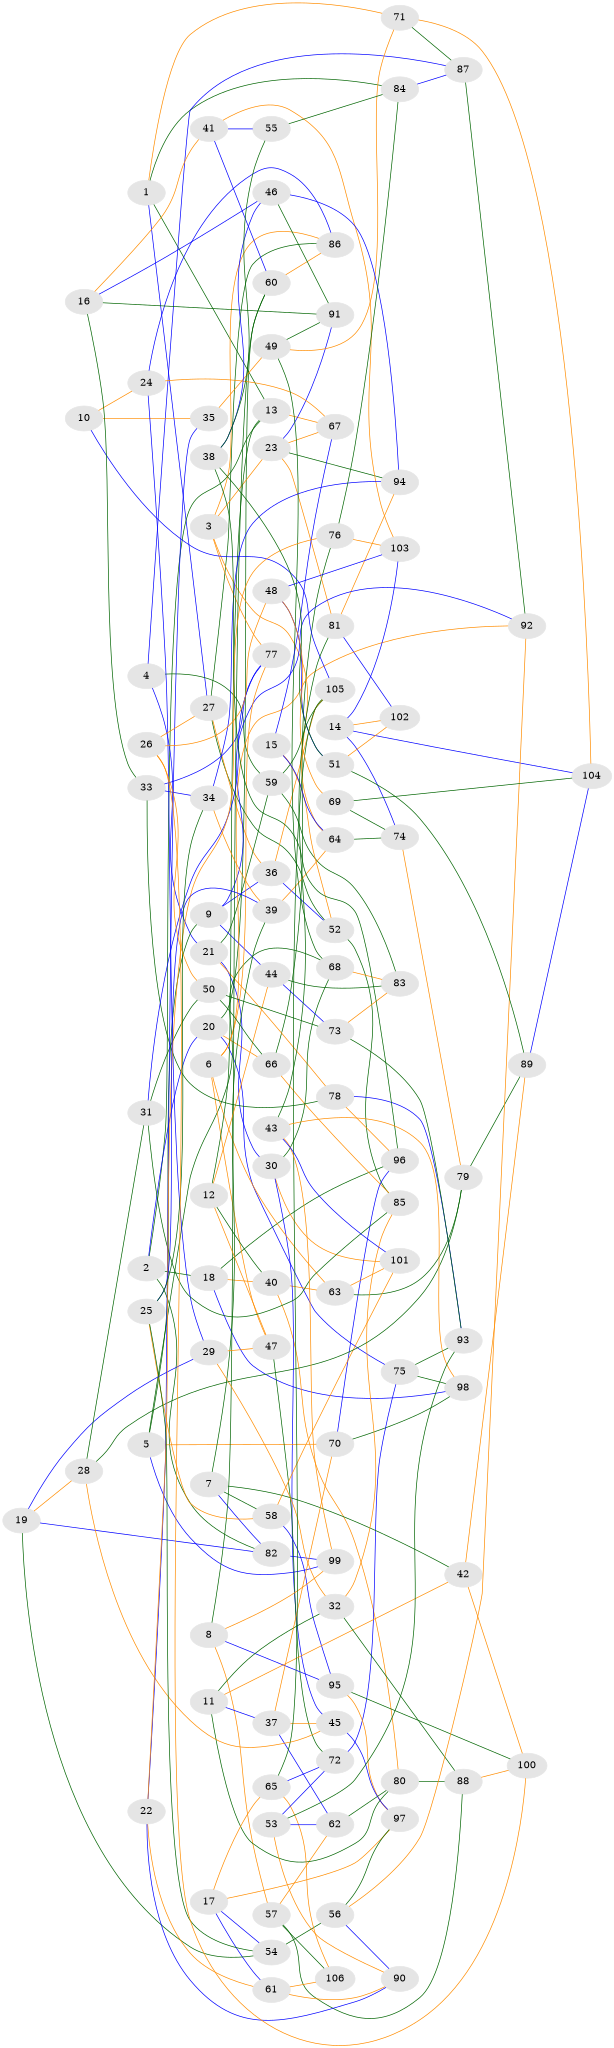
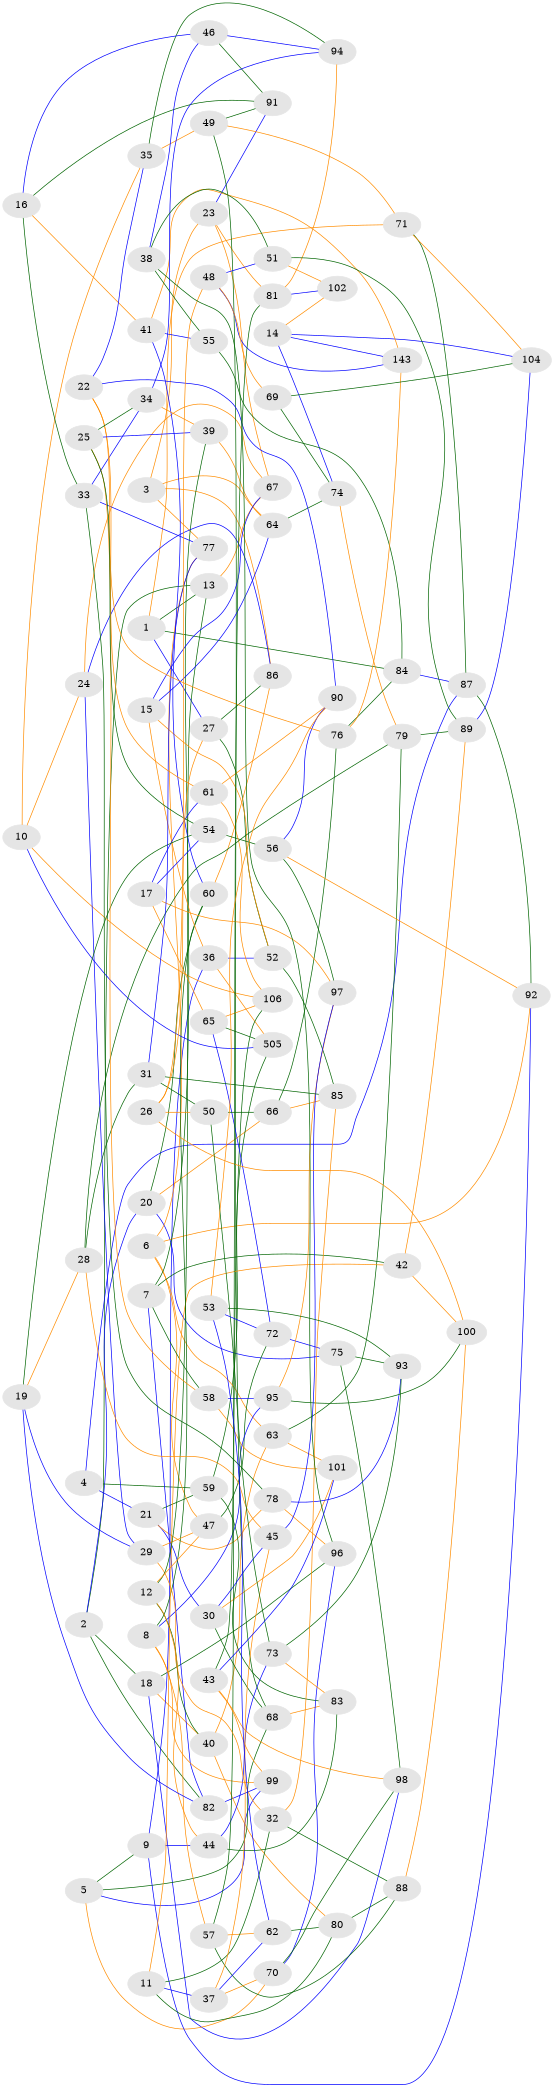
  graph {
    rankdir=LR
    node [color=gray90 style=filled]
    edge [color=darkorange]
    1
    13
    27
    71
    84
    67
    86
    52
    87
    104
    2
    18
    20
    82
    40
    96
    98
    60
    66
    75
    99
    3
    23
    64
    77
    91
    81
    74
    4
    21
    59
    30
    78
-   105
+   105 [label=505]
    83
    92
    5
    9
    68
    70
    36
    44
    6
    47
    63
    72
    79
    101
    7
    39
    42
    58
    100
    89
    95
    8
    57
    106
    88
    62
    97
    73
    10
    24
    35
    29
    94
    49
    11
    32
    37
    80
    85
    45
    12
    14
    102
-   103
+   103 [label=143]
    15
    16
    33
    41
    46
    34
    55
    17
    54
    61
    65
    56
    90
    19
    28
    31
    76
    93
    22
    25
    26
    48
    50
    51
    69
    38
    43
    53
    1 -- 13 [color=darkgreen]
    1 -- 27 [color=blue]
    1 -- 71
    1 -- 84 [color=darkgreen]
    13 -- 67
    27 -- 86 [color=darkgreen]
    27 -- 52 [color=darkgreen]
    71 -- 87 [color=darkgreen]
    71 -- 104
    84 -- 87 [color=blue]
    52 -- 85 [color=darkgreen]
    87 -- 92 [color=darkgreen]
    2 -- 13 [color=darkgreen]
    2 -- 18 [color=darkgreen]
    2 -- 20 [color=blue]
    2 -- 82 [color=darkgreen]
    18 -- 40
    18 -- 96 [color=darkgreen]
    18 -- 98 [color=blue]
    20 -- 60 [color=darkgreen]
    20 -- 66
    20 -- 75 [color=blue]
    82 -- 99 [color=blue]
    40 -- 63
    40 -- 80
    60 -- 86
    66 -- 85
    66 -- 76 [color=darkgreen]
    75 -- 98 [color=darkgreen]
    75 -- 93 [color=darkgreen]
    3 -- 86
    3 -- 23
    3 -- 64
    3 -- 77
    23 -- 67
    23 -- 91 [color=blue]
    23 -- 81
    64 -- 74 [color=darkgreen]
    81 -- 94
    81 -- 102 [color=blue]
    74 -- 79
    4 -- 87 [color=blue]
    4 -- 21 [color=blue]
    4 -- 59 [color=darkgreen]
    21 -- 59 [color=darkgreen]
    21 -- 30 [color=blue]
    21 -- 78
    59 -- 105 [color=darkgreen]
    59 -- 83 [color=darkgreen]
    30 -- 68 [color=darkgreen]
    30 -- 101
    30 -- 45 [color=blue]
    78 -- 96
    78 -- 93 [color=blue]
    5 -- 99 [color=blue]
    5 -- 9 [color=darkgreen]
    5 -- 68 [color=darkgreen]
    5 -- 70
    9 -- 92 [color=blue]
    9 -- 36 [color=blue]
    9 -- 44 [color=blue]
    68 -- 83
    70 -- 96 [color=blue]
    70 -- 98 [color=darkgreen]
    36 -- 52 [color=blue]
    36 -- 105
    44 -- 83 [color=darkgreen]
    44 -- 73 [color=blue]
    6 -- 77
    6 -- 92
    6 -- 47
    6 -- 63
    47 -- 72 [color=darkgreen]
    63 -- 79 [color=darkgreen]
    63 -- 101
    72 -- 75 [color=blue]
    79 -- 89 [color=darkgreen]
    7 -- 82 [color=blue]
    7 -- 39 [color=darkgreen]
    7 -- 42 [color=darkgreen]
    7 -- 58 [color=darkgreen]
    39 -- 64
    42 -- 100
    42 -- 89
    58 -- 101
    58 -- 95 [color=blue]
    89 -- 104 [color=blue]
    95 -- 100 [color=darkgreen]
    95 -- 97
    8 -- 60 [color=darkgreen]
    8 -- 99
    8 -- 95 [color=blue]
    8 -- 57
    57 -- 106 [color=darkgreen]
    57 -- 88 [color=darkgreen]
    57 -- 62
    88 -- 100
    62 -- 80 [color=darkgreen]
    73 -- 83
    73 -- 93 [color=darkgreen]
    10 -- 105 [color=blue]
+   10 -- 106
    10 -- 24
    10 -- 35
    24 -- 67
    24 -- 86 [color=blue]
    24 -- 29 [color=blue]
-   23 -- 94 [color=darkgreen]
+   35 -- 94 [color=darkgreen]
    35 -- 49
    29 -- 47
    29 -- 32
    49 -- 71
    49 -- 91 [color=darkgreen]
    49 -- 68 [color=darkgreen]
    11 -- 42
    11 -- 32 [color=darkgreen]
    11 -- 37 [color=blue]
    11 -- 80 [color=darkgreen]
    32 -- 88 [color=darkgreen]
    32 -- 85
    37 -- 70
    37 -- 62 [color=blue]
    37 -- 45
    80 -- 88 [color=darkgreen]
    45 -- 97 [color=blue]
    12 -- 13 [color=darkgreen]
    12 -- 40 [color=darkgreen]
    12 -- 44
    12 -- 47
    14 -- 104 [color=blue]
    14 -- 74 [color=blue]
    14 -- 102
    14 -- 103 [color=blue]
    15 -- 67 [color=blue]
    15 -- 52
    15 -- 64 [color=blue]
-   27 -- 36
+   15 -- 36
    16 -- 91 [color=darkgreen]
    16 -- 33 [color=darkgreen]
    16 -- 41
    16 -- 46 [color=blue]
    33 -- 77 [color=blue]
    33 -- 78 [color=darkgreen]
    33 -- 34 [color=blue]
    41 -- 60 [color=blue]
    41 -- 103
    41 -- 55 [color=blue]
    46 -- 91 [color=darkgreen]
    46 -- 94 [color=blue]
    34 -- 39
    34 -- 94 [color=blue]
    55 -- 84 [color=darkgreen]
    17 -- 97
    17 -- 54 [color=blue]
    17 -- 61 [color=blue]
    17 -- 65
    54 -- 56 [color=darkgreen]
    61 -- 106
    61 -- 90
    65 -- 105 [color=darkgreen]
    65 -- 72 [color=blue]
    65 -- 106
    56 -- 92
    56 -- 97 [color=darkgreen]
    56 -- 90 [color=blue]
    19 -- 82 [color=blue]
    19 -- 29 [color=blue]
    19 -- 54 [color=darkgreen]
    19 -- 28
    28 -- 79 [color=darkgreen]
    28 -- 45
    28 -- 31 [color=darkgreen]
    31 -- 77 [color=blue]
    31 -- 85 [color=darkgreen]
    31 -- 50 [color=darkgreen]
    76 -- 84 [color=darkgreen]
    76 -- 103
    22 -- 35 [color=blue]
    22 -- 61
    22 -- 90 [color=blue]
    22 -- 76
    25 -- 39 [color=blue]
    25 -- 58
    25 -- 34 [color=darkgreen]
    25 -- 54 [color=darkgreen]
    26 -- 27
    26 -- 100
    26 -- 48
    26 -- 50
    48 -- 103 [color=blue]
    48 -- 51 [color=blue]
    48 -- 69
    50 -- 66 [color=darkgreen]
    50 -- 73 [color=darkgreen]
    51 -- 89 [color=darkgreen]
    51 -- 102
    69 -- 104 [color=darkgreen]
    69 -- 74 [color=darkgreen]
    38 -- 96 [color=darkgreen]
    38 -- 46 [color=blue]
    38 -- 55 [color=darkgreen]
    38 -- 51 [color=darkgreen]
    43 -- 98
    43 -- 99
    43 -- 81 [color=darkgreen]
    43 -- 101 [color=blue]
    53 -- 72 [color=blue]
    53 -- 62 [color=blue]
    53 -- 90
    53 -- 93 [color=darkgreen]
  }
